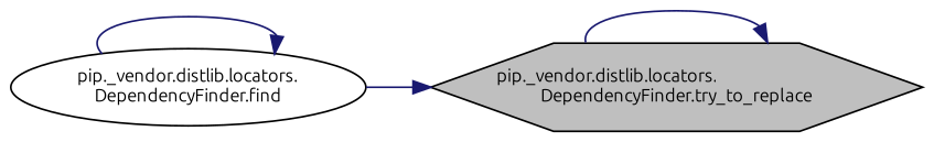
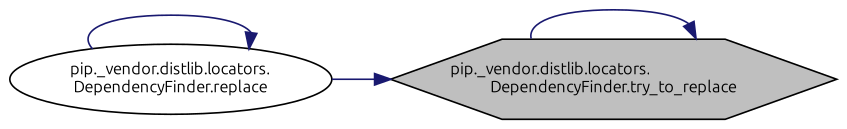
  digraph {
    rankdir=RL
    fontname=Ubuntu
    node [color=black fontname=Ubuntu fontsize=10 style=filled]
    edge [color=midnightblue dir=back fontname=Ubuntu fontsize=10 labelfontname=Helvetica labelfontsize=10 style=solid]
    n1 [fillcolor=grey75 fontcolor=black height=0.2 label="pip._vendor.distlib.locators.\lDependencyFinder.try_to_replace" shape=hexagon width=0.4]
-   n2 [fillcolor=white height=0.2 label="pip._vendor.distlib.locators.\lDependencyFinder.find" shape=ellipse width=0.4]
+   n2 [fillcolor=white height=0.2 label="pip._vendor.distlib.locators.\lDependencyFinder.replace" shape=ellipse width=0.4]
    n1 -> n1
    n1 -> n2
    n2 -> n2
  }
